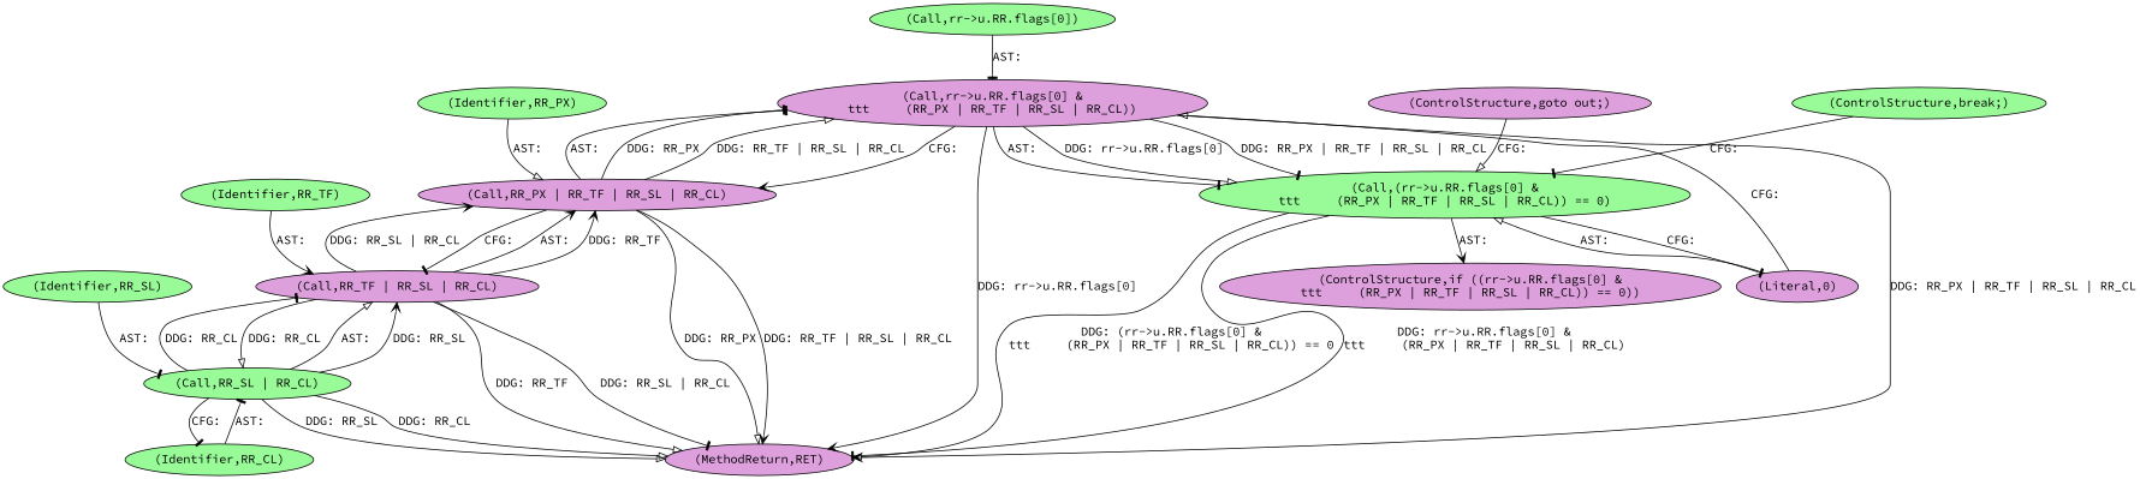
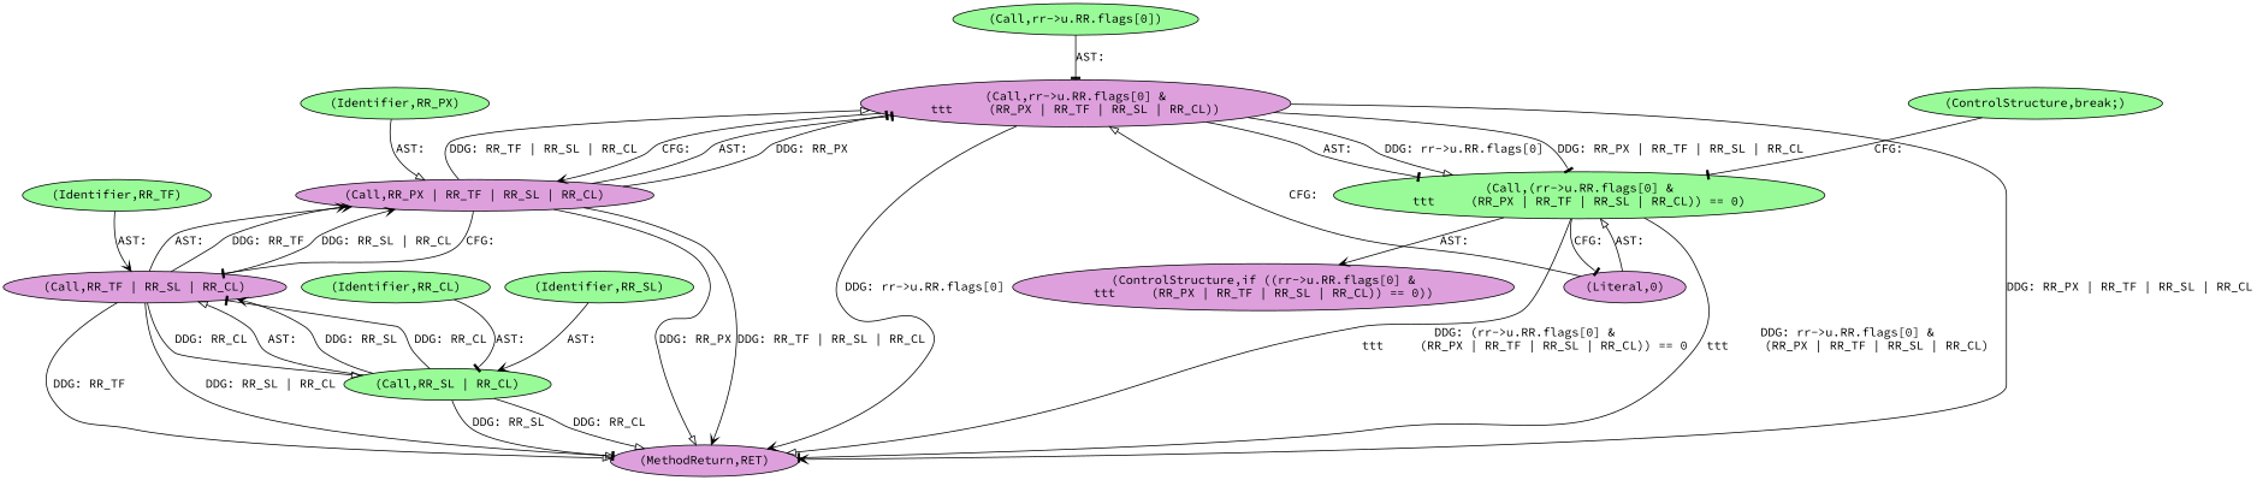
  digraph {
    fontname="Source Code Pro"
    node [fillcolor=palegreen fontname="Source Code Pro" style=filled]
    edge [arrowhead=tee fontname="Source Code Pro"]
    n1 [fillcolor=plum label="(Call,rr->u.RR.flags[0] &\n\t\t\t     (RR_PX | RR_TF | RR_SL | RR_CL))"]
    n2 [fillcolor=plum label="(Call,RR_PX | RR_TF | RR_SL | RR_CL)"]
    n3 [label="(Call,(rr->u.RR.flags[0] &\n\t\t\t     (RR_PX | RR_TF | RR_SL | RR_CL)) == 0)"]
    n4 [fillcolor=plum label="(MethodReturn,RET)"]
    n5 [fillcolor=plum label="(Call,RR_TF | RR_SL | RR_CL)"]
    n6 [fillcolor=plum label="(Literal,0)"]
    n7 [fillcolor=plum label="(ControlStructure,if ((rr->u.RR.flags[0] &\n\t\t\t     (RR_PX | RR_TF | RR_SL | RR_CL)) == 0))"]
    n8 [label="(Call,RR_SL | RR_CL)"]
    n9 [label="(Identifier,RR_CL)"]
    n10 [label="(Call,rr->u.RR.flags[0])"]
    n11 [label="(Identifier,RR_SL)"]
-   n12 [fillcolor=plum label="(ControlStructure,goto out;)"]
    n13 [label="(Identifier,RR_TF)"]
    n14 [label="(Identifier,RR_PX)"]
    n15 [label="(ControlStructure,break;)"]
    n1 -> n2 [arrowhead=vee label="CFG: "]
    n1 -> n3 [label="AST: "]
    n1 -> n3 [arrowhead=onormal label="DDG: rr->u.RR.flags[0]"]
    n1 -> n3 [label="DDG: RR_PX | RR_TF | RR_SL | RR_CL"]
    n1 -> n4 [arrowhead=vee label="DDG: rr->u.RR.flags[0]"]
    n1 -> n4 [arrowhead=vee label="DDG: RR_PX | RR_TF | RR_SL | RR_CL"]
    n2 -> n1 [label="AST: "]
    n2 -> n1 [label="DDG: RR_PX"]
    n2 -> n1 [arrowhead=onormal label="DDG: RR_TF | RR_SL | RR_CL"]
    n2 -> n4 [arrowhead=onormal label="DDG: RR_PX"]
    n2 -> n4 [arrowhead=vee label="DDG: RR_TF | RR_SL | RR_CL"]
    n2 -> n5 [label="CFG: "]
    n3 -> n4 [label="DDG: rr->u.RR.flags[0] &\n\t\t\t     (RR_PX | RR_TF | RR_SL | RR_CL)"]
    n3 -> n4 [arrowhead=onormal label="DDG: (rr->u.RR.flags[0] &\n\t\t\t     (RR_PX | RR_TF | RR_SL | RR_CL)) == 0"]
    n3 -> n6 [label="CFG: "]
    n3 -> n7 [arrowhead=vee label="AST: "]
    n5 -> n2 [arrowhead=vee label="AST: "]
    n5 -> n2 [arrowhead=vee label="DDG: RR_TF"]
    n5 -> n2 [arrowhead=vee label="DDG: RR_SL | RR_CL"]
    n5 -> n4 [arrowhead=onormal label="DDG: RR_TF"]
    n5 -> n4 [label="DDG: RR_SL | RR_CL"]
    n5 -> n8 [arrowhead=onormal label="DDG: RR_CL"]
    n6 -> n1 [arrowhead=onormal label="CFG: "]
    n6 -> n3 [arrowhead=onormal label="AST: "]
    n8 -> n4 [arrowhead=onormal label="DDG: RR_SL"]
    n8 -> n4 [arrowhead=onormal label="DDG: RR_CL"]
    n8 -> n5 [arrowhead=onormal label="AST: "]
    n8 -> n5 [arrowhead=vee label="DDG: RR_SL"]
    n8 -> n5 [label="DDG: RR_CL"]
-   n8 -> n9 [label="CFG: "]
    n9 -> n8 [label="AST: "]
    n10 -> n1 [label="AST: "]
-   n11 -> n8 [label="AST: "]
-   n12 -> n3 [arrowhead=onormal label="CFG: "]
+   n11 -> n8 [arrowhead=vee label="AST: "]
    n13 -> n5 [arrowhead=vee label="AST: "]
    n14 -> n2 [arrowhead=onormal label="AST: "]
    n15 -> n3 [label="CFG: "]
  }
